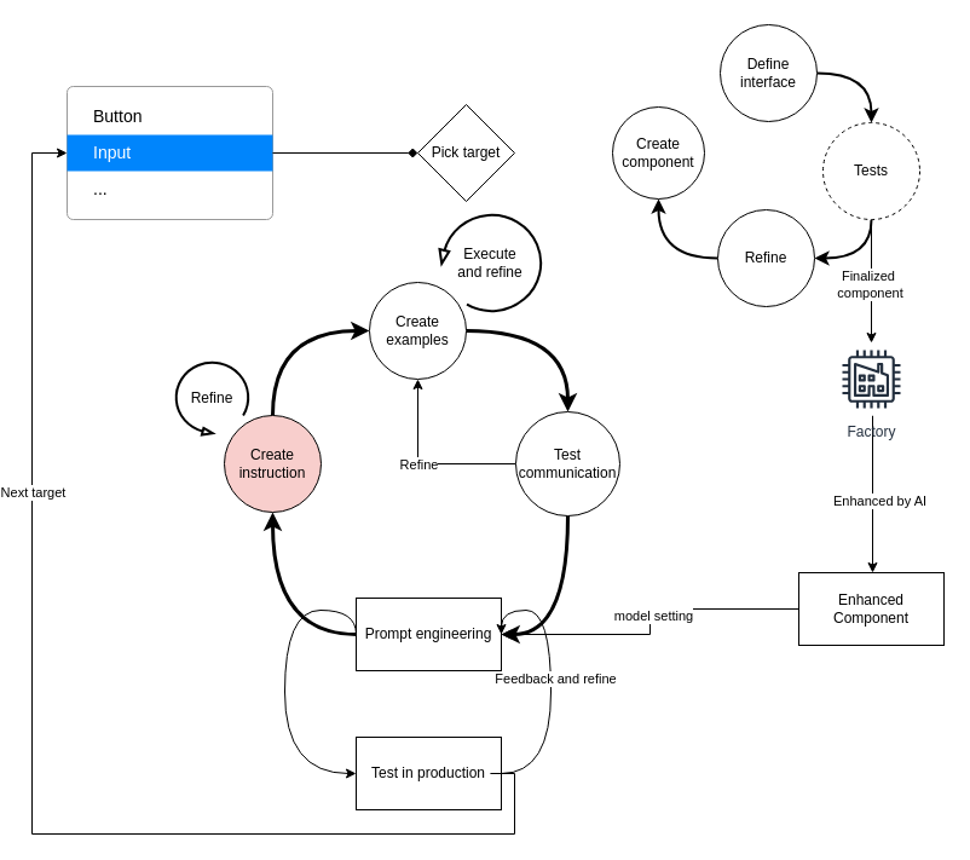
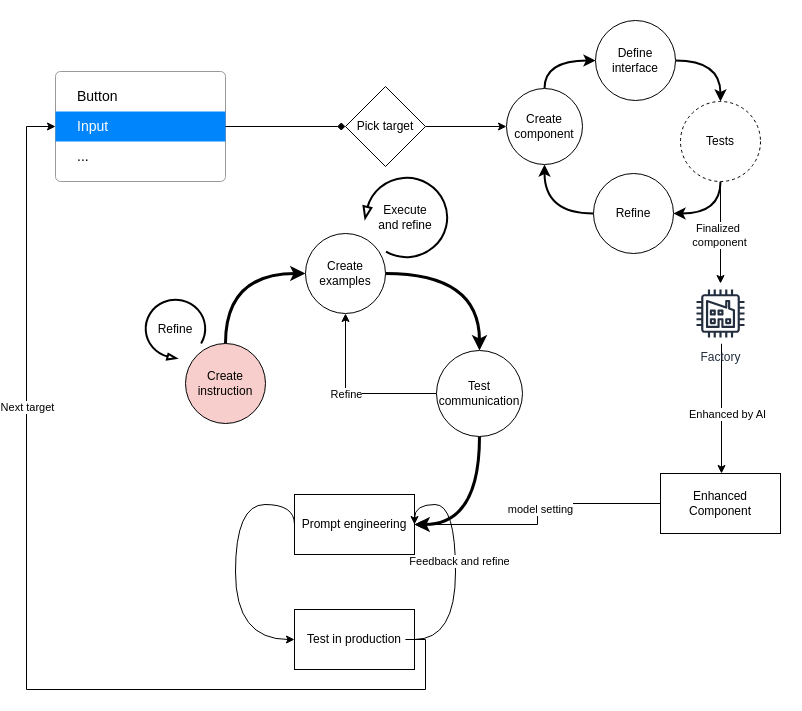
  <mxCell id="0" />
  <mxCell id="1" parent="0" />
  <mxCell id="2" value="" style="swimlane;container=1;shape=mxgraph.bootstrap.rrect;rSize=5;strokeColor=#999999;fillColor=#ffffff;fontStyle=0;childLayout=stackLayout;horizontal=1;startSize=0;horizontalStack=0;resizeParent=1;resizeParentMax=0;resizeLast=0;collapsible=0;marginBottom=0;whiteSpace=wrap;html=1;marginTop=10;marginBottom=10;" vertex="1" parent="1"><mxGeometry x="49" y="71" width="170" height="110" as="geometry" /></mxCell>
  <mxCell id="3" value="Button" style="text;align=left;verticalAlign=middle;spacingLeft=20;spacingRight=10;overflow=hidden;points=[[0,0.5],[1,0.5]];portConstraint=eastwest;rotatable=0;whiteSpace=wrap;html=1;fontColor=inherit;fontSize=14;fontStyle=0;" vertex="1" parent="2"><mxGeometry y="10" width="170" height="30" as="geometry" /></mxCell>
  <mxCell id="4" value="Input" style="text;fillColor=#0085FC;align=left;verticalAlign=middle;spacingLeft=20;spacingRight=10;overflow=hidden;points=[[0,0.5],[1,0.5]];portConstraint=eastwest;rotatable=0;whiteSpace=wrap;html=1;fontColor=#ffffff;fontSize=14;fontStyle=0;" vertex="1" parent="2"><mxGeometry y="40" width="170" height="30" as="geometry" /></mxCell>
  <mxCell id="5" value="..." style="text;align=left;verticalAlign=middle;spacingLeft=20;spacingRight=10;overflow=hidden;points=[[0,0.5],[1,0.5]];portConstraint=eastwest;rotatable=0;whiteSpace=wrap;html=1;fontColor=inherit;fontSize=14;fontStyle=0;" vertex="1" parent="2"><mxGeometry y="70" width="170" height="30" as="geometry" /></mxCell>
+ <mxCell id="6" style="edgeStyle=orthogonalEdgeStyle;rounded=0;orthogonalLoop=1;jettySize=auto;html=1;exitX=1;exitY=0.5;exitDx=0;exitDy=0;" edge="1" parent="1" source="7" target="37"><mxGeometry relative="1" as="geometry" /></mxCell>
  <mxCell id="7" value="Pick target" style="rhombus;whiteSpace=wrap;html=1;" vertex="1" parent="1"><mxGeometry x="339" y="86" width="80" height="80" as="geometry" /></mxCell>
  <mxCell id="8" style="edgeStyle=orthogonalEdgeStyle;rounded=0;orthogonalLoop=1;jettySize=auto;html=1;exitX=1;exitY=0.5;exitDx=0;exitDy=0;entryX=0;entryY=0.5;entryDx=0;entryDy=0;endArrow=diamond;" edge="1" parent="1" source="4" target="7"><mxGeometry relative="1" as="geometry" /></mxCell>
  <mxCell id="9" value="" style="edgeStyle=orthogonalEdgeStyle;rounded=0;orthogonalLoop=1;jettySize=auto;html=1;" edge="1" parent="1"><mxGeometry relative="1" as="geometry"><mxPoint x="715" y="343" as="sourcePoint" /><mxPoint x="715" y="473" as="targetPoint" /></mxGeometry></mxCell>
  <mxCell id="10" value="Enhanced by AI" style="edgeLabel;html=1;align=center;verticalAlign=middle;resizable=0;points=[];" vertex="1" connectable="0" parent="9"><mxGeometry x="0.078" y="5" relative="1" as="geometry"><mxPoint as="offset" /></mxGeometry></mxCell>
  <mxCell id="11" value="Factory" style="sketch=0;outlineConnect=0;fontColor=#232F3E;gradientColor=none;strokeColor=#232F3E;fillColor=#ffffff;dashed=0;verticalLabelPosition=bottom;verticalAlign=top;align=center;html=1;fontSize=12;fontStyle=0;aspect=fixed;shape=mxgraph.aws4.resourceIcon;resIcon=mxgraph.aws4.factory;" vertex="1" parent="1"><mxGeometry x="684" y="283" width="60" height="60" as="geometry" /></mxCell>
  <mxCell id="12" style="edgeStyle=orthogonalEdgeStyle;rounded=0;orthogonalLoop=1;jettySize=auto;html=1;exitX=0;exitY=0.5;exitDx=0;exitDy=0;entryX=1;entryY=0.5;entryDx=0;entryDy=0;" edge="1" parent="1" source="14" target="17"><mxGeometry relative="1" as="geometry" /></mxCell>
  <mxCell id="13" value="model setting" style="edgeLabel;html=1;align=center;verticalAlign=middle;resizable=0;points=[];" vertex="1" connectable="0" parent="12"><mxGeometry x="-0.043" y="2" relative="1" as="geometry"><mxPoint as="offset" /></mxGeometry></mxCell>
  <mxCell id="14" value="Enhanced Component" style="rounded=0;whiteSpace=wrap;html=1;" vertex="1" parent="1"><mxGeometry x="654" y="473" width="120" height="60" as="geometry" /></mxCell>
- <mxCell id="15" style="edgeStyle=orthogonalEdgeStyle;rounded=0;orthogonalLoop=1;jettySize=auto;html=1;exitX=0;exitY=0.5;exitDx=0;exitDy=0;entryX=0.5;entryY=1;entryDx=0;entryDy=0;curved=1;strokeWidth=3;" edge="1" parent="1" source="17" target="19"><mxGeometry relative="1" as="geometry" /></mxCell>
  <mxCell id="16" style="edgeStyle=orthogonalEdgeStyle;rounded=0;orthogonalLoop=1;jettySize=auto;html=1;exitX=0;exitY=0.5;exitDx=0;exitDy=0;entryX=0;entryY=0.5;entryDx=0;entryDy=0;curved=1;" edge="1" parent="1" source="17" target="30"><mxGeometry relative="1" as="geometry"><Array as="points"><mxPoint x="229" y="504" /><mxPoint x="229" y="639" /></Array></mxGeometry></mxCell>
  <mxCell id="17" value="Prompt engineering" style="rounded=0;whiteSpace=wrap;html=1;" vertex="1" parent="1"><mxGeometry x="288" y="494" width="120" height="60" as="geometry" /></mxCell>
  <mxCell id="18" style="edgeStyle=orthogonalEdgeStyle;rounded=0;orthogonalLoop=1;jettySize=auto;html=1;exitX=0.5;exitY=0;exitDx=0;exitDy=0;entryX=0;entryY=0.5;entryDx=0;entryDy=0;curved=1;strokeWidth=3;" edge="1" parent="1" source="19" target="21"><mxGeometry relative="1" as="geometry" /></mxCell>
  <mxCell id="19" value="Create instruction" style="ellipse;whiteSpace=wrap;html=1;aspect=fixed;fillColor=#f8cecc;" vertex="1" parent="1"><mxGeometry x="179" y="343" width="80" height="80" as="geometry" /></mxCell>
  <mxCell id="20" style="edgeStyle=orthogonalEdgeStyle;rounded=0;orthogonalLoop=1;jettySize=auto;html=1;exitX=1;exitY=0.5;exitDx=0;exitDy=0;entryX=0.5;entryY=0;entryDx=0;entryDy=0;curved=1;strokeWidth=3;" edge="1" parent="1" source="21" target="25"><mxGeometry relative="1" as="geometry" /></mxCell>
  <mxCell id="21" value="Create examples" style="ellipse;whiteSpace=wrap;html=1;aspect=fixed;" vertex="1" parent="1"><mxGeometry x="299" y="233" width="80" height="80" as="geometry" /></mxCell>
  <mxCell id="22" style="edgeStyle=orthogonalEdgeStyle;rounded=0;orthogonalLoop=1;jettySize=auto;html=1;exitX=0.5;exitY=1;exitDx=0;exitDy=0;entryX=1;entryY=0.5;entryDx=0;entryDy=0;curved=1;strokeWidth=3;" edge="1" parent="1" source="25" target="17"><mxGeometry relative="1" as="geometry" /></mxCell>
  <mxCell id="23" style="edgeStyle=orthogonalEdgeStyle;rounded=0;orthogonalLoop=1;jettySize=auto;html=1;exitX=0;exitY=0.5;exitDx=0;exitDy=0;entryX=0.5;entryY=1;entryDx=0;entryDy=0;" edge="1" parent="1" source="25" target="21"><mxGeometry relative="1" as="geometry" /></mxCell>
  <mxCell id="24" value="Refine" style="edgeLabel;html=1;align=center;verticalAlign=middle;resizable=0;points=[];" vertex="1" connectable="0" parent="23"><mxGeometry x="0.014" y="-1" relative="1" as="geometry"><mxPoint x="-4" y="1" as="offset" /></mxGeometry></mxCell>
- <mxCell id="25" value="Test communication" style="ellipse;whiteSpace=wrap;html=1;aspect=fixed;" vertex="1" parent="1"><mxGeometry x="420" y="340" width="86" height="86" as="geometry" /></mxCell>
+ <mxCell id="25" value="Test communication" style="ellipse;whiteSpace=wrap;html=1;aspect=fixed;" vertex="1" parent="1"><mxGeometry x="430" y="350" width="86" height="86" as="geometry" /></mxCell>
  <mxCell id="26" value="" style="verticalLabelPosition=bottom;html=1;verticalAlign=top;strokeWidth=2;shape=mxgraph.lean_mapping.physical_pull;pointerEvents=1;direction=south;rotation=90;" vertex="1" parent="1"><mxGeometry x="359" y="175" width="80" height="84" as="geometry" /></mxCell>
  <mxCell id="27" value="Execute and refine" style="text;html=1;align=center;verticalAlign=middle;whiteSpace=wrap;rounded=0;" vertex="1" parent="1"><mxGeometry x="369" y="202" width="60" height="30" as="geometry" /></mxCell>
  <mxCell id="28" style="edgeStyle=orthogonalEdgeStyle;rounded=0;orthogonalLoop=1;jettySize=auto;html=1;exitX=1;exitY=0.5;exitDx=0;exitDy=0;entryX=1;entryY=0.5;entryDx=0;entryDy=0;curved=1;" edge="1" parent="1" source="30" target="17"><mxGeometry relative="1" as="geometry"><Array as="points"><mxPoint x="449" y="639" /><mxPoint x="449" y="504" /></Array></mxGeometry></mxCell>
  <mxCell id="29" value="Feedback and refine" style="edgeLabel;html=1;align=center;verticalAlign=middle;resizable=0;points=[];" vertex="1" connectable="0" parent="28"><mxGeometry x="0.01" y="-3" relative="1" as="geometry"><mxPoint as="offset" /></mxGeometry></mxCell>
  <mxCell id="30" value="Test in production" style="rounded=0;whiteSpace=wrap;html=1;" vertex="1" parent="1"><mxGeometry x="288" y="609" width="120" height="60" as="geometry" /></mxCell>
  <mxCell id="31" value="" style="group" vertex="1" connectable="0" parent="1"><mxGeometry x="139" y="299" width="60" height="60" as="geometry" /></mxCell>
  <mxCell id="32" value="" style="verticalLabelPosition=bottom;html=1;verticalAlign=top;strokeWidth=2;shape=mxgraph.lean_mapping.physical_pull;pointerEvents=1;direction=south;" vertex="1" parent="31"><mxGeometry width="60" height="60" as="geometry" /></mxCell>
  <mxCell id="33" value="Refine" style="text;html=1;align=center;verticalAlign=middle;whiteSpace=wrap;rounded=0;" vertex="1" parent="31"><mxGeometry y="15" width="60" height="30" as="geometry" /></mxCell>
  <mxCell id="34" style="edgeStyle=orthogonalEdgeStyle;rounded=0;orthogonalLoop=1;jettySize=auto;html=1;exitX=1;exitY=0.5;exitDx=0;exitDy=0;entryX=0;entryY=0.5;entryDx=0;entryDy=0;" edge="1" parent="1" target="4"><mxGeometry relative="1" as="geometry"><mxPoint x="398.92" y="639" as="sourcePoint" /><mxPoint x="39.92" y="126" as="targetPoint" /><Array as="points"><mxPoint x="419" y="639" /><mxPoint x="419" y="689" /><mxPoint x="20" y="689" /><mxPoint x="20" y="126" /></Array></mxGeometry></mxCell>
  <mxCell id="35" value="Next target" style="edgeLabel;html=1;align=center;verticalAlign=middle;resizable=0;points=[];" vertex="1" connectable="0" parent="34"><mxGeometry x="0.418" relative="1" as="geometry"><mxPoint as="offset" /></mxGeometry></mxCell>
+ <mxCell id="36" style="edgeStyle=orthogonalEdgeStyle;rounded=0;orthogonalLoop=1;jettySize=auto;html=1;exitX=0.5;exitY=0;exitDx=0;exitDy=0;entryX=0;entryY=0.5;entryDx=0;entryDy=0;curved=1;strokeWidth=2;" edge="1" parent="1" source="37" target="39"><mxGeometry relative="1" as="geometry" /></mxCell>
  <mxCell id="37" value="Create component" style="ellipse;whiteSpace=wrap;html=1;aspect=fixed;" vertex="1" parent="1"><mxGeometry x="500" y="88" width="76" height="76" as="geometry" /></mxCell>
  <mxCell id="38" style="edgeStyle=orthogonalEdgeStyle;rounded=0;orthogonalLoop=1;jettySize=auto;html=1;exitX=1;exitY=0.5;exitDx=0;exitDy=0;entryX=0.5;entryY=0;entryDx=0;entryDy=0;curved=1;strokeWidth=2;" edge="1" parent="1" source="39" target="43"><mxGeometry relative="1" as="geometry" /></mxCell>
  <mxCell id="39" value="Define interface" style="ellipse;whiteSpace=wrap;html=1;aspect=fixed;" vertex="1" parent="1"><mxGeometry x="589" y="20" width="80" height="80" as="geometry" /></mxCell>
  <mxCell id="40" style="edgeStyle=orthogonalEdgeStyle;rounded=0;orthogonalLoop=1;jettySize=auto;html=1;exitX=0.5;exitY=1;exitDx=0;exitDy=0;entryX=1;entryY=0.5;entryDx=0;entryDy=0;curved=1;strokeWidth=2;" edge="1" parent="1" source="43" target="45"><mxGeometry relative="1" as="geometry" /></mxCell>
  <mxCell id="41" style="edgeStyle=orthogonalEdgeStyle;rounded=0;orthogonalLoop=1;jettySize=auto;html=1;exitX=0.5;exitY=1;exitDx=0;exitDy=0;" edge="1" parent="1" source="43" target="11"><mxGeometry relative="1" as="geometry" /></mxCell>
  <mxCell id="42" value="Finalized&amp;nbsp;&lt;div&gt;component&lt;/div&gt;" style="edgeLabel;html=1;align=center;verticalAlign=middle;resizable=0;points=[];" vertex="1" connectable="0" parent="41"><mxGeometry x="0.039" y="-2" relative="1" as="geometry"><mxPoint as="offset" /></mxGeometry></mxCell>
  <mxCell id="43" value="Tests" style="ellipse;whiteSpace=wrap;html=1;aspect=fixed;dashed=1;" vertex="1" parent="1"><mxGeometry x="674" y="101" width="80" height="80" as="geometry" /></mxCell>
  <mxCell id="44" style="edgeStyle=orthogonalEdgeStyle;rounded=0;orthogonalLoop=1;jettySize=auto;html=1;exitX=0;exitY=0.5;exitDx=0;exitDy=0;entryX=0.5;entryY=1;entryDx=0;entryDy=0;curved=1;strokeWidth=2;" edge="1" parent="1" source="45" target="37"><mxGeometry relative="1" as="geometry" /></mxCell>
  <mxCell id="45" value="Refine" style="ellipse;whiteSpace=wrap;html=1;aspect=fixed;" vertex="1" parent="1"><mxGeometry x="587" y="173" width="80" height="80" as="geometry" /></mxCell>
